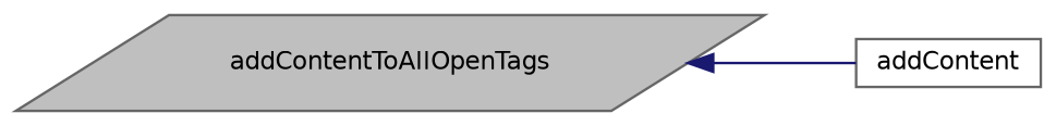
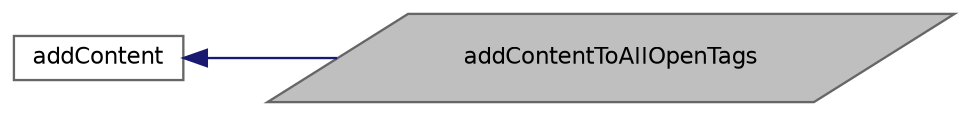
  digraph {
    rankdir=LR
    node [color=gray40 fontname=Helvetica fontsize=10 style=filled]
    n1 [fillcolor=grey75 fontcolor=black height=0.2 label=addContentToAllOpenTags shape=parallelogram width=0.4]
    n2 [fillcolor=white height=0.2 label=addContent shape=box width=0.4]
-   n1 -> n2 [color=midnightblue dir=back fontname=Helvetica fontsize=10 labelfontname=Helvetica labelfontsize=10 style=solid]
+   n2 -> n1 [color=midnightblue dir=back fontname=Helvetica fontsize=10 labelfontname=Helvetica labelfontsize=10 style=solid]
  }
